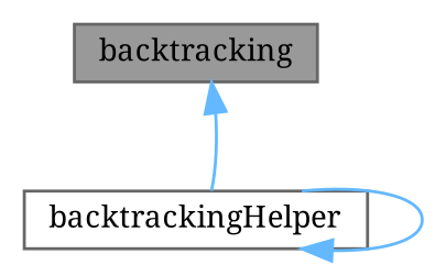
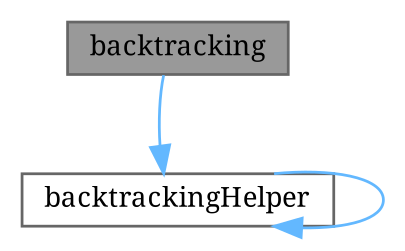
  digraph {
    rankdir=TB
    fontname="Noto Serif"
    node [fontname="Noto Serif" fontsize=10 shape=box style=filled]
    edge [color=steelblue1 fontname="Noto Serif" fontsize=10 labelfontname=Helvetica labelfontsize=10 style=solid]
    n1 [color=gray40 fillcolor=grey60 fontcolor=black height=0.2 label=backtracking width=0.4]
    n2 [color=grey40 fillcolor=white height=0.2 label=backtrackingHelper width=0.4]
-   n2 -> n1
+   n1 -> n2
    n2 -> n2
  }
